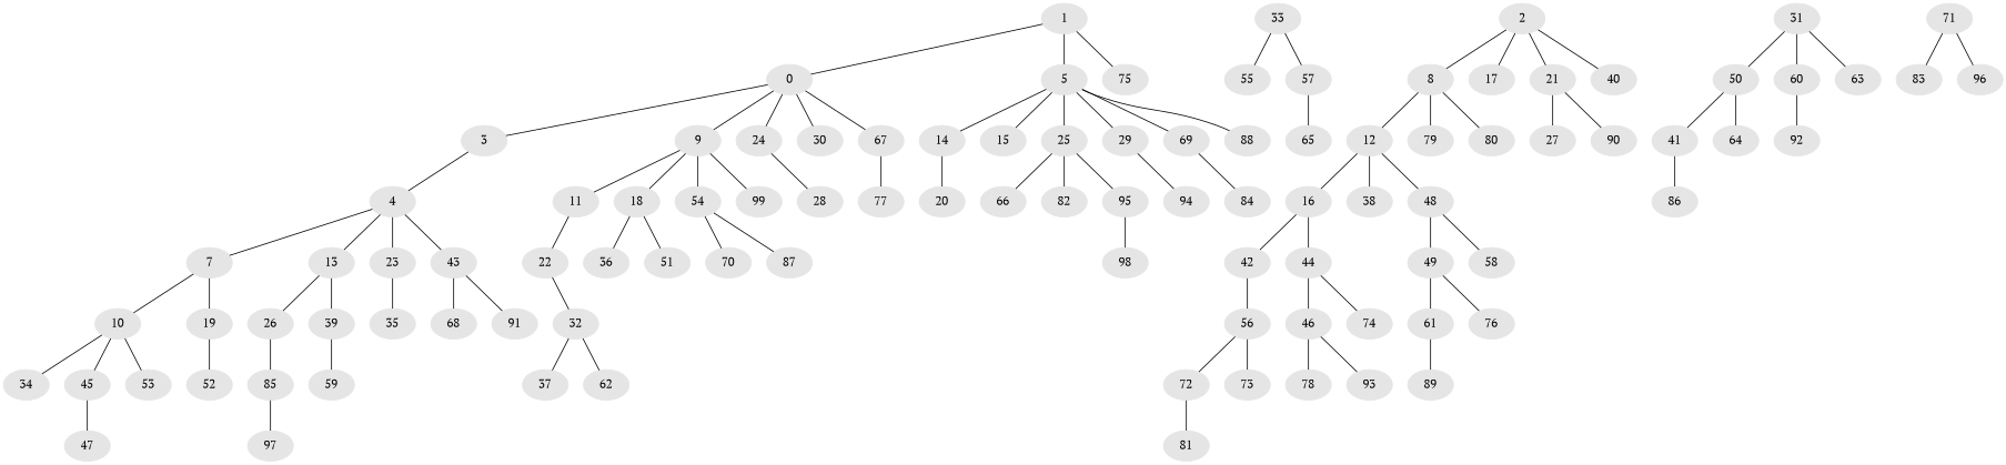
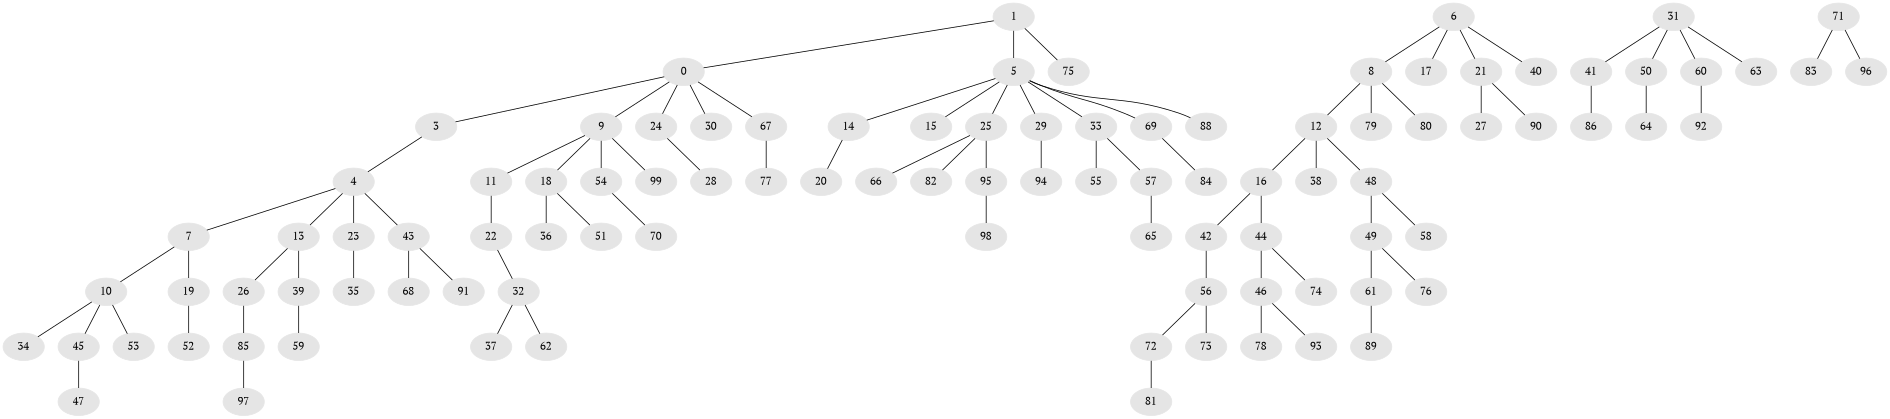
  graph {
    fontname="PT Serif"
    node [color=gray90 fontname="PT Serif" style=filled]
    edge [fontname="PT Serif"]
    n1 [label=0]
    1
    5
    75
    3
    9
    24
    30
    67
    14
    15
    25
    29
    33
    69
    88
-   6 [label=2]
+   6
    8
    17
    21
    40
    4
    11
    18
    54
    99
    28
    77
    7
    13
    23
    43
    10
    19
    26
    39
    35
    68
    91
    20
    66
    82
    95
    94
    55
    57
    84
    12
    79
    80
    27
    90
    34
    45
    53
    52
    16
    38
    48
    22
    36
    51
    70
-   87
    47
    32
    42
    44
    49
    58
    85
    59
    31
    41
    50
    60
    63
    56
    46
    74
    37
    62
    98
    97
    86
    64
    92
    65
    72
    73
    78
    93
    61
    76
    89
    81
    71
    83
    96
    n1 -- 3
    n1 -- 9
    n1 -- 24
    n1 -- 30
    n1 -- 67
    1 -- n1
    1 -- 5
    1 -- 75
    5 -- 14
    5 -- 15
    5 -- 25
    5 -- 29
+   5 -- 33
    5 -- 69
    5 -- 88
    3 -- 4
    9 -- 11
    9 -- 18
    9 -- 54
    9 -- 99
    24 -- 28
    67 -- 77
    14 -- 20
    25 -- 66
    25 -- 82
    25 -- 95
    29 -- 94
    33 -- 55
    33 -- 57
    69 -- 84
    6 -- 8
    6 -- 17
    6 -- 21
    6 -- 40
    8 -- 12
    8 -- 79
    8 -- 80
    21 -- 27
    21 -- 90
    4 -- 7
    4 -- 13
    4 -- 23
    4 -- 43
    11 -- 22
    18 -- 36
    18 -- 51
    54 -- 70
-   54 -- 87
    7 -- 10
    7 -- 19
    13 -- 26
    13 -- 39
    23 -- 35
    43 -- 68
    43 -- 91
    10 -- 34
    10 -- 45
    10 -- 53
    19 -- 52
    26 -- 85
    39 -- 59
    95 -- 98
    57 -- 65
    12 -- 16
    12 -- 38
    12 -- 48
    45 -- 47
    16 -- 42
    16 -- 44
    48 -- 49
    48 -- 58
    22 -- 32
    32 -- 37
    32 -- 62
    42 -- 56
    44 -- 46
    44 -- 74
    49 -- 61
    49 -- 76
    85 -- 97
-   50 -- 41
+   31 -- 41
    31 -- 50
    31 -- 60
    31 -- 63
    41 -- 86
    50 -- 64
    60 -- 92
    56 -- 72
    56 -- 73
    46 -- 78
    46 -- 93
    72 -- 81
    61 -- 89
    71 -- 83
    71 -- 96
  }
